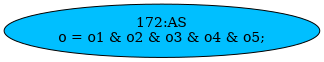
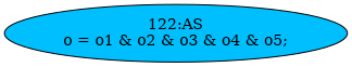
  strict digraph {
-   n1 [ast="<pyverilog.vparser.ast.Assign object at 0x7f5d26f39ed0>" def_var="['o']" fillcolor=deepskyblue label="172:AS\no = o1 & o2 & o3 & o4 & o5;" statements="[]" style=filled typ=Assign use_var="['o1', 'o2', 'o3', 'o4', 'o5']"]
+   n1 [ast="<pyverilog.vparser.ast.Assign object at 0x7f5d26f39ed0>" def_var="['o']" fillcolor=deepskyblue label="122:AS\no = o1 & o2 & o3 & o4 & o5;" statements="[]" style=filled typ=Assign use_var="['o1', 'o2', 'o3', 'o4', 'o5']"]
  }
